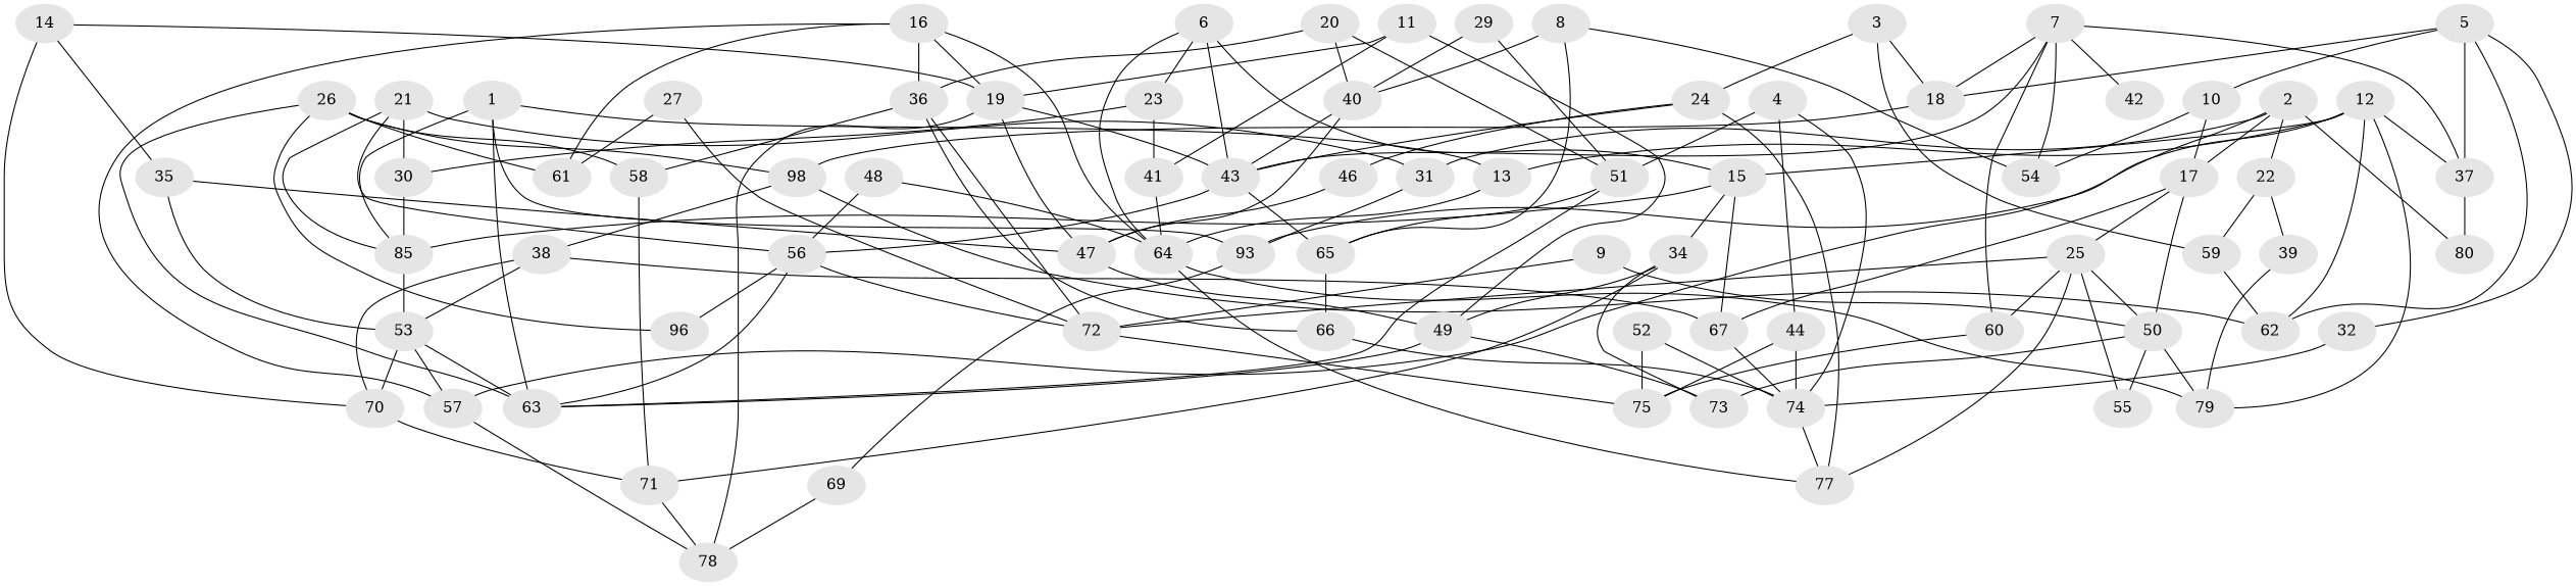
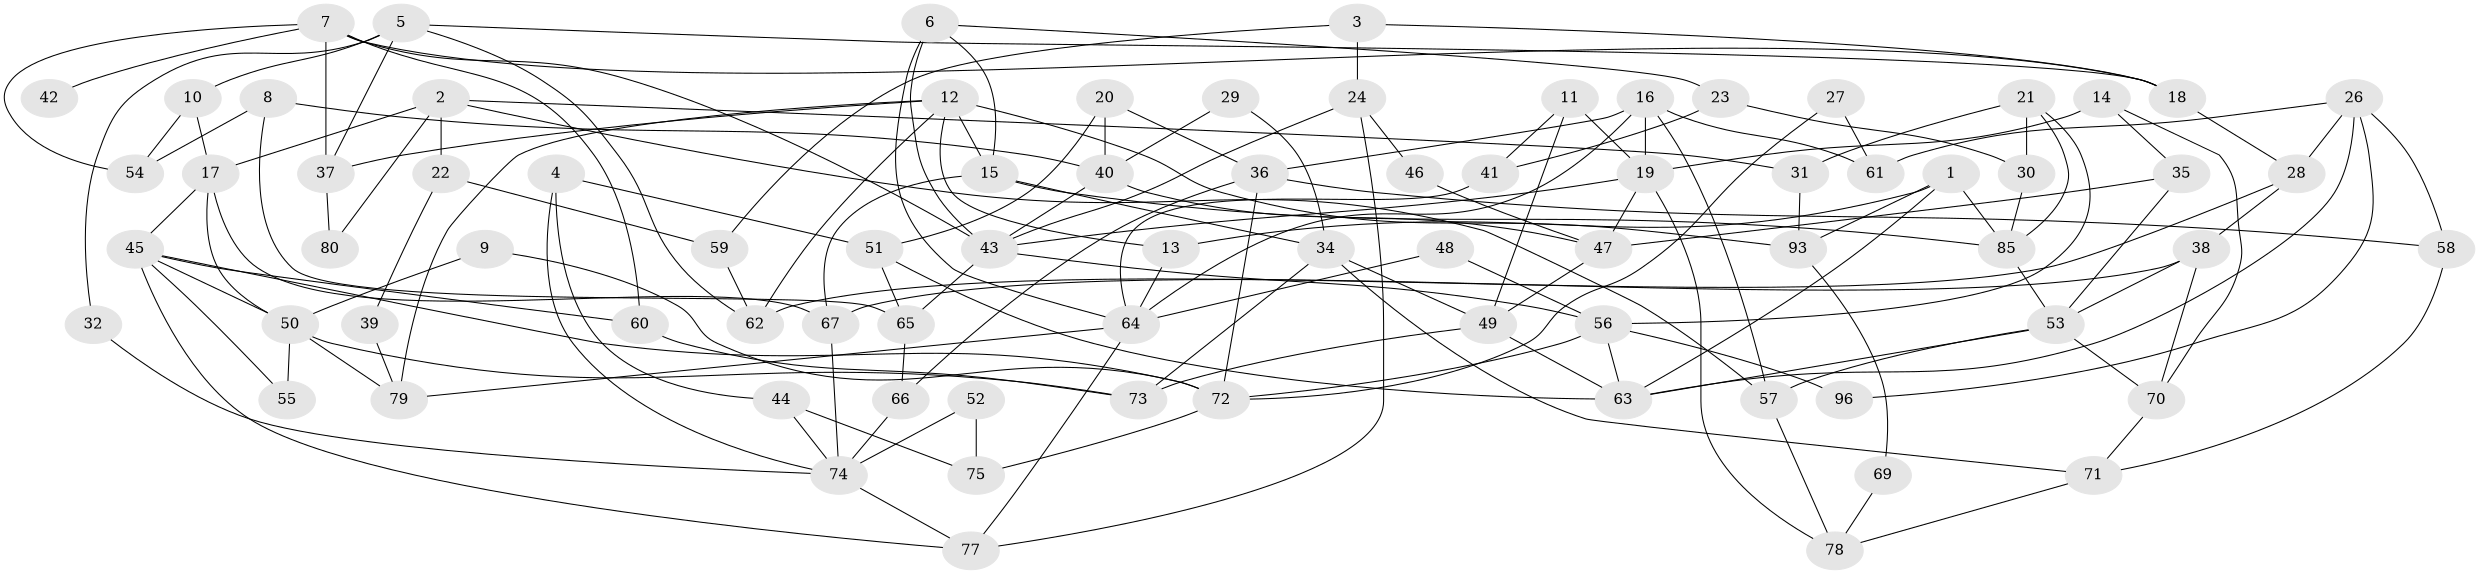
  graph {
    node [color=gray90 style=filled]
    1
    13
    n3 [label=93]
    n4 [label=85]
    63
    64
    69
    53
    2
    17
    22
    31
    57
    80
    50
    67
-   25
+   25 [label=45]
    59
    39
    78
    3
    18
    24
-   28 [label=98]
+   28
    43
    46
    77
    62
    4
    44
    51
    74
    75
    65
    5
    10
    32
    37
    54
    6
    15
    23
    34
    41
    30
    56
    79
    7
    42
    60
    8
    40
    47
    66
    9
    72
    55
    73
    11
    19
    49
    12
    14
    35
    70
    71
    16
    36
    61
    58
    38
    20
    21
    n74 [label=96]
    26
    27
    29
    48
    52
    1 -- 13
    1 -- n3
    1 -- n4
    1 -- 63
    13 -- 64
    n3 -- 69
    n4 -- 53
    64 -- 77
    64 -- 79
    69 -- 78
    53 -- 63
    53 -- 57
    53 -- 70
    2 -- 17
    2 -- 22
    2 -- 31
    2 -- 57
    2 -- 80
    17 -- 50
    17 -- 67
    17 -- 25
    22 -- 59
    22 -- 39
    31 -- n3
    57 -- 78
    50 -- 79
    50 -- 55
    50 -- 73
    67 -- 74
    25 -- 50
    25 -- 77
    25 -- 60
    25 -- 72
    25 -- 55
    59 -- 62
    39 -- 79
    3 -- 59
    3 -- 18
    3 -- 24
    18 -- 28
    24 -- 43
    24 -- 46
    24 -- 77
    28 -- 62
    28 -- 38
    43 -- 65
    43 -- 56
    46 -- 47
    4 -- 44
    4 -- 51
    4 -- 74
    44 -- 74
    44 -- 75
    51 -- 63
    51 -- 65
    74 -- 77
    65 -- 66
    5 -- 18
    5 -- 62
    5 -- 10
    5 -- 32
    5 -- 37
    10 -- 17
    10 -- 54
    32 -- 74
    37 -- 80
    6 -- 64
    6 -- 43
    6 -- 15
    6 -- 23
    15 -- n4
    15 -- 67
    15 -- 34
    23 -- 41
    23 -- 30
    34 -- 73
    34 -- 49
    34 -- 71
    41 -- 64
    30 -- n4
    56 -- 63
    56 -- 72
    56 -- n74
    7 -- 18
    7 -- 43
    7 -- 37
    7 -- 54
    7 -- 42
    7 -- 60
-   60 -- 75
+   60 -- 73
    8 -- 65
    8 -- 54
    8 -- 40
    40 -- 43
    40 -- 47
    47 -- 49
    66 -- 74
    9 -- 50
    9 -- 72
    72 -- 75
    11 -- 41
    11 -- 19
    11 -- 49
    19 -- 78
    19 -- 43
    19 -- 47
    49 -- 63
    49 -- 73
    12 -- 13
    12 -- n3
    12 -- 62
    12 -- 37
    12 -- 15
    12 -- 79
    14 -- 19
    14 -- 35
    14 -- 70
    35 -- 53
    35 -- 47
    70 -- 71
    71 -- 78
    16 -- 64
    16 -- 57
    16 -- 19
    16 -- 36
    16 -- 61
    36 -- 66
    36 -- 72
    36 -- 58
    58 -- 71
    38 -- 53
    38 -- 67
    38 -- 70
    20 -- 51
    20 -- 40
    20 -- 36
    21 -- n4
    21 -- 31
    21 -- 30
    21 -- 56
    26 -- 63
    26 -- 28
    26 -- 61
    26 -- 58
    26 -- n74
    27 -- 72
    27 -- 61
-   29 -- 51
+   29 -- 34
    29 -- 40
    48 -- 64
    48 -- 56
    52 -- 74
    52 -- 75
  }
